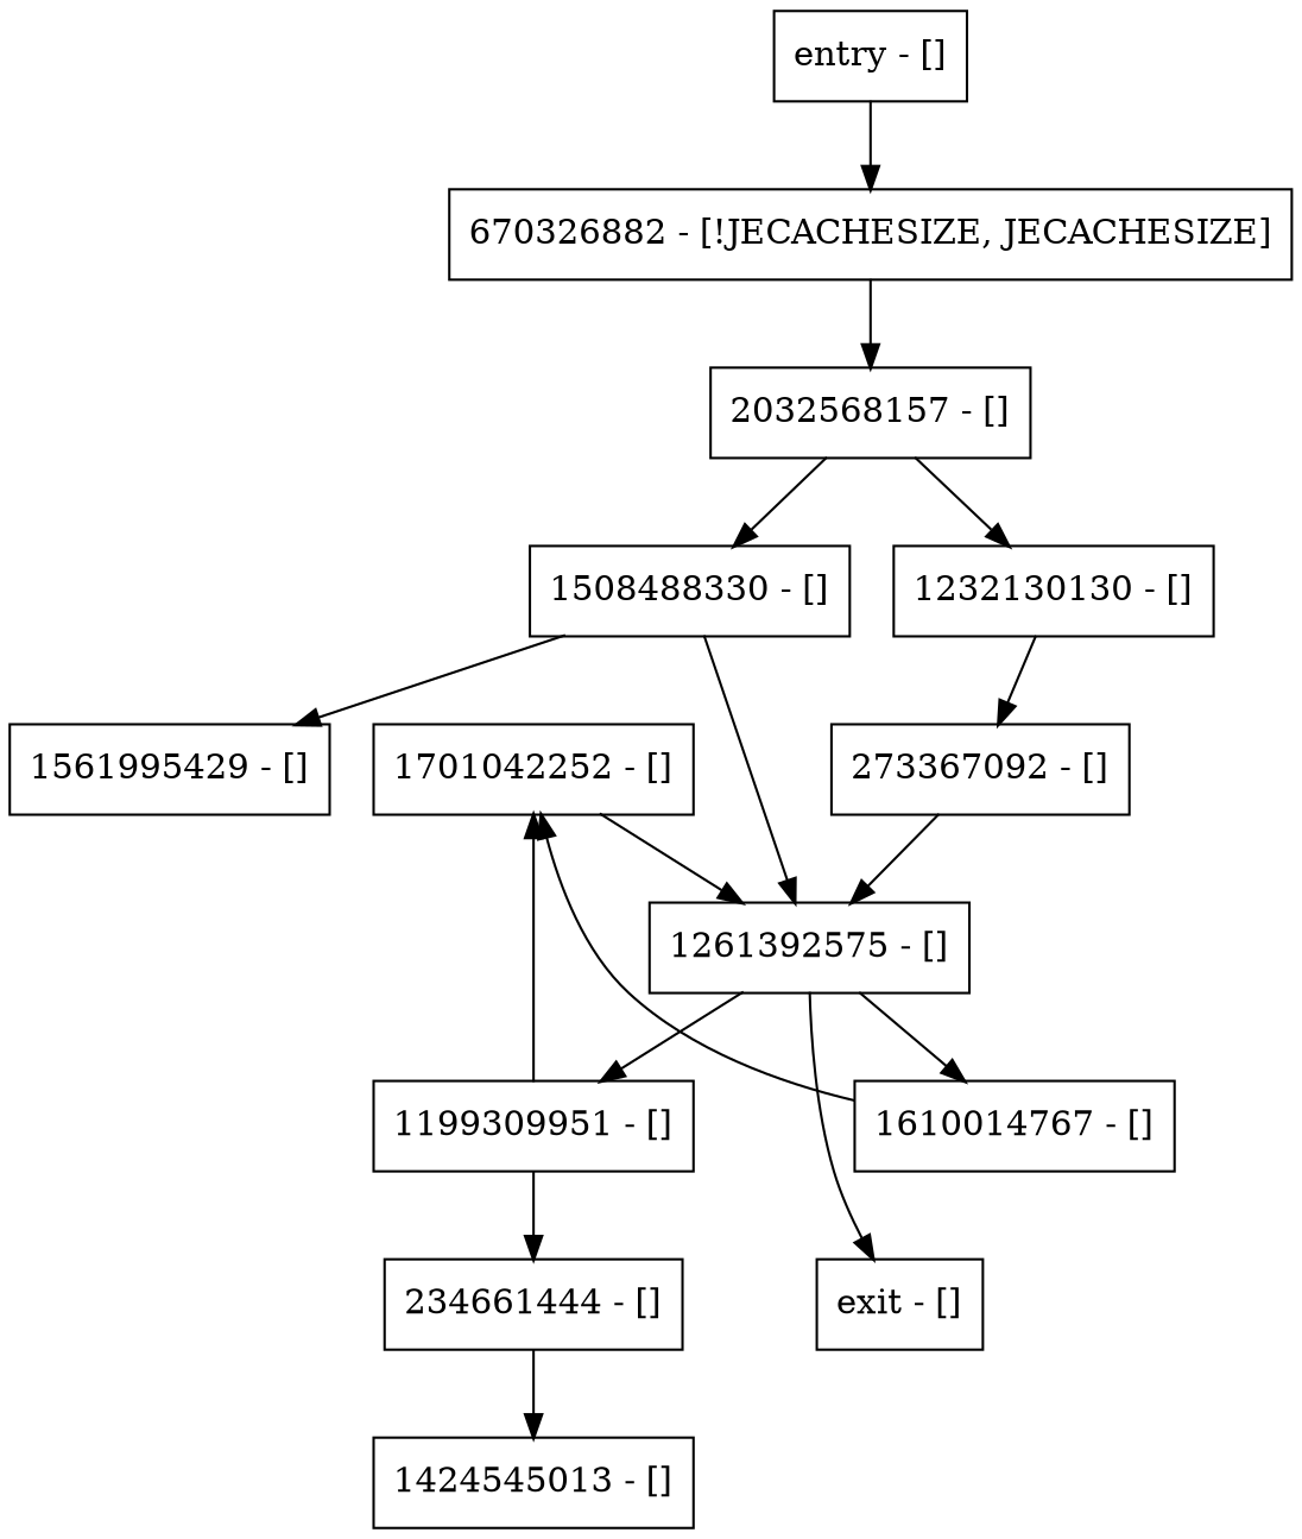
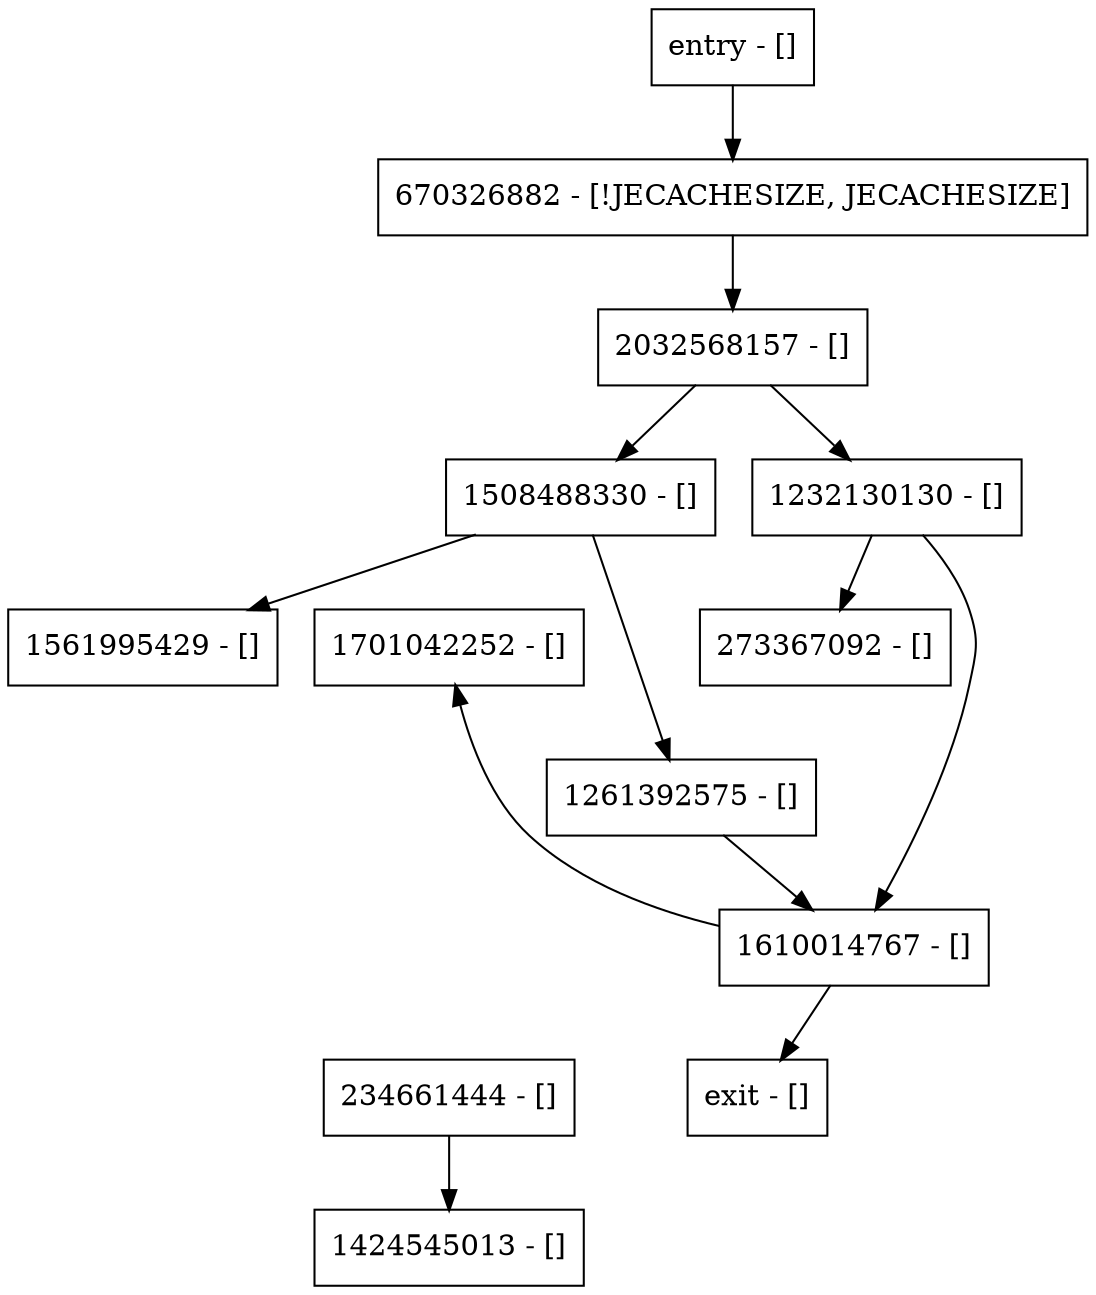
  digraph {
    node [shape=record]
    n1 [label="1701042252 - []"]
    n2 [label="1261392575 - []"]
    n3 [label="1610014767 - []"]
-   n4 [label="1199309951 - []"]
    n5 [label="1232130130 - []"]
    n6 [label="273367092 - []"]
    n7 [label="exit - []"]
    n8 [label="234661444 - []"]
    n9 [label="1424545013 - []"]
    n10 [label="1561995429 - []"]
    n11 [label="entry - []"]
    n12 [label="670326882 - [!JECACHESIZE, JECACHESIZE]"]
    n13 [label="2032568157 - []"]
    n14 [label="1508488330 - []"]
-   n1 -> n2
    n2 -> n3
-   n2 -> n4
    n3 -> n1
-   n2 -> n7
-   n4 -> n1
-   n4 -> n8
+   n3 -> n7
+   n5 -> n3
    n5 -> n6
-   n6 -> n2
    n8 -> n9
    n11 -> n12
    n12 -> n13
    n13 -> n5
    n13 -> n14
    n14 -> n2
    n14 -> n10
  }
